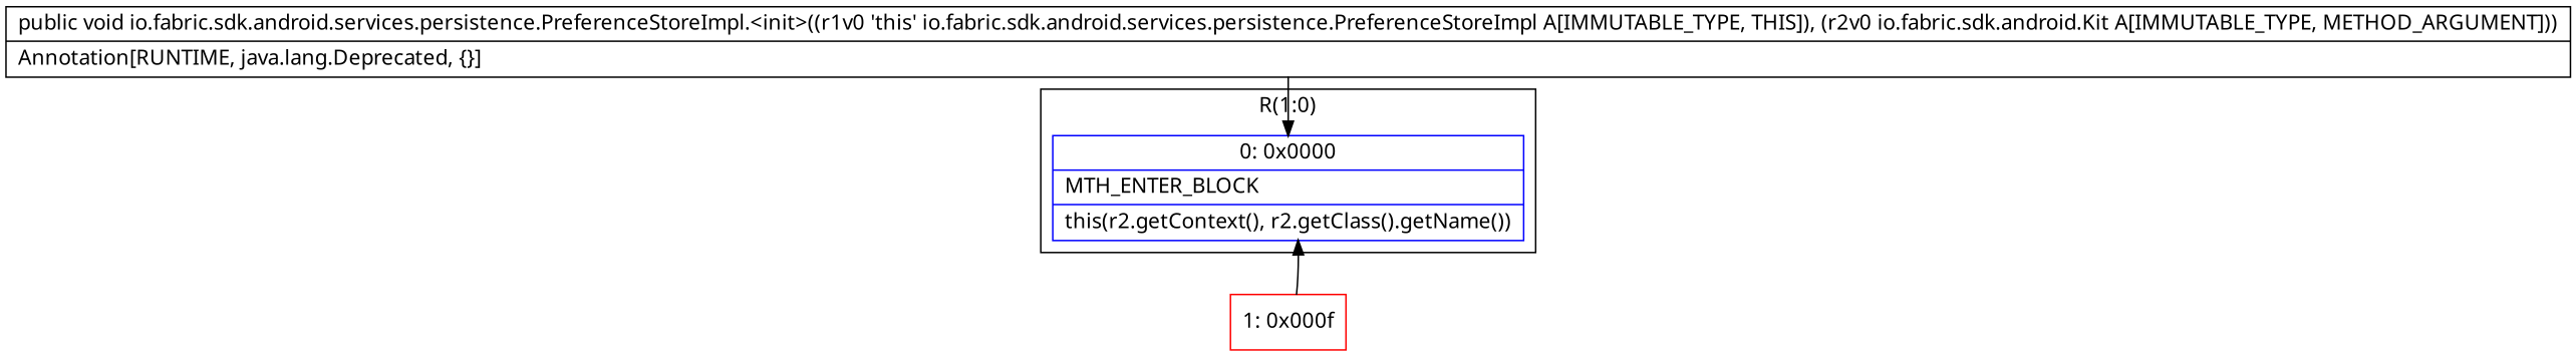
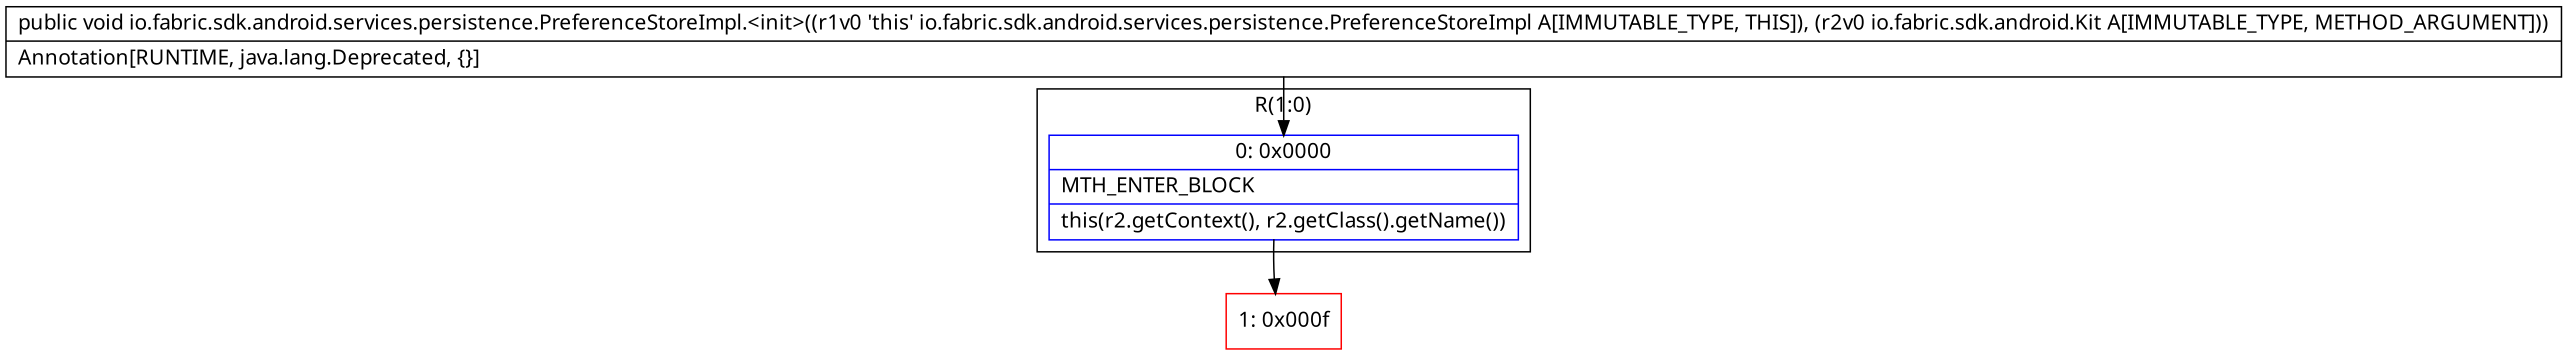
  digraph {
    fontname="Noto Sans"
    node [shape=record fontname="Noto Sans"]
    edge [fontname="Noto Sans"]
    n1 [color=blue label="{0\:\ 0x0000|MTH_ENTER_BLOCK\l|this(r2.getContext(), r2.getClass().getName())\l}"]
    n2 [color=red label="{1\:\ 0x000f}"]
    n3 [label="{public void io.fabric.sdk.android.services.persistence.PreferenceStoreImpl.\<init\>((r1v0 'this' io.fabric.sdk.android.services.persistence.PreferenceStoreImpl A[IMMUTABLE_TYPE, THIS]), (r2v0 io.fabric.sdk.android.Kit A[IMMUTABLE_TYPE, METHOD_ARGUMENT]))  | Annotation[RUNTIME, java.lang.Deprecated, \{\}]\l}"]
    subgraph cluster_1 {
      label="R(1:0)"
      n1
    }
-   n2 -> n1
+   n1 -> n2
    n3 -> n1
  }
